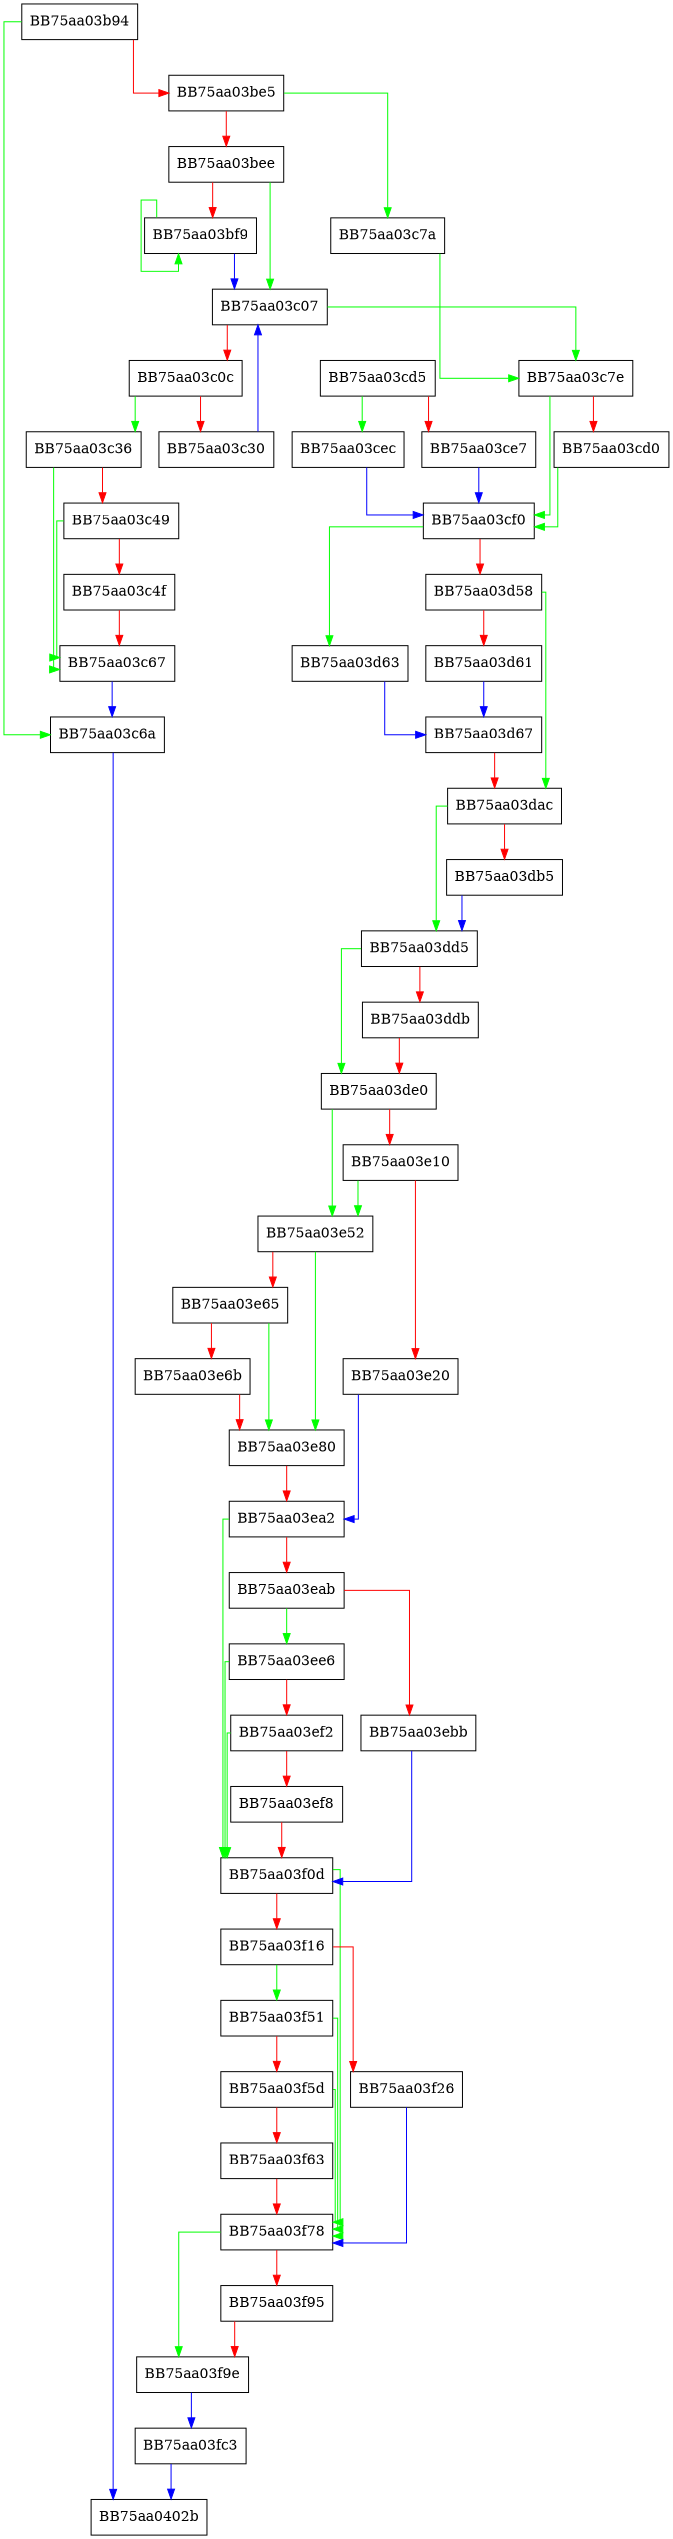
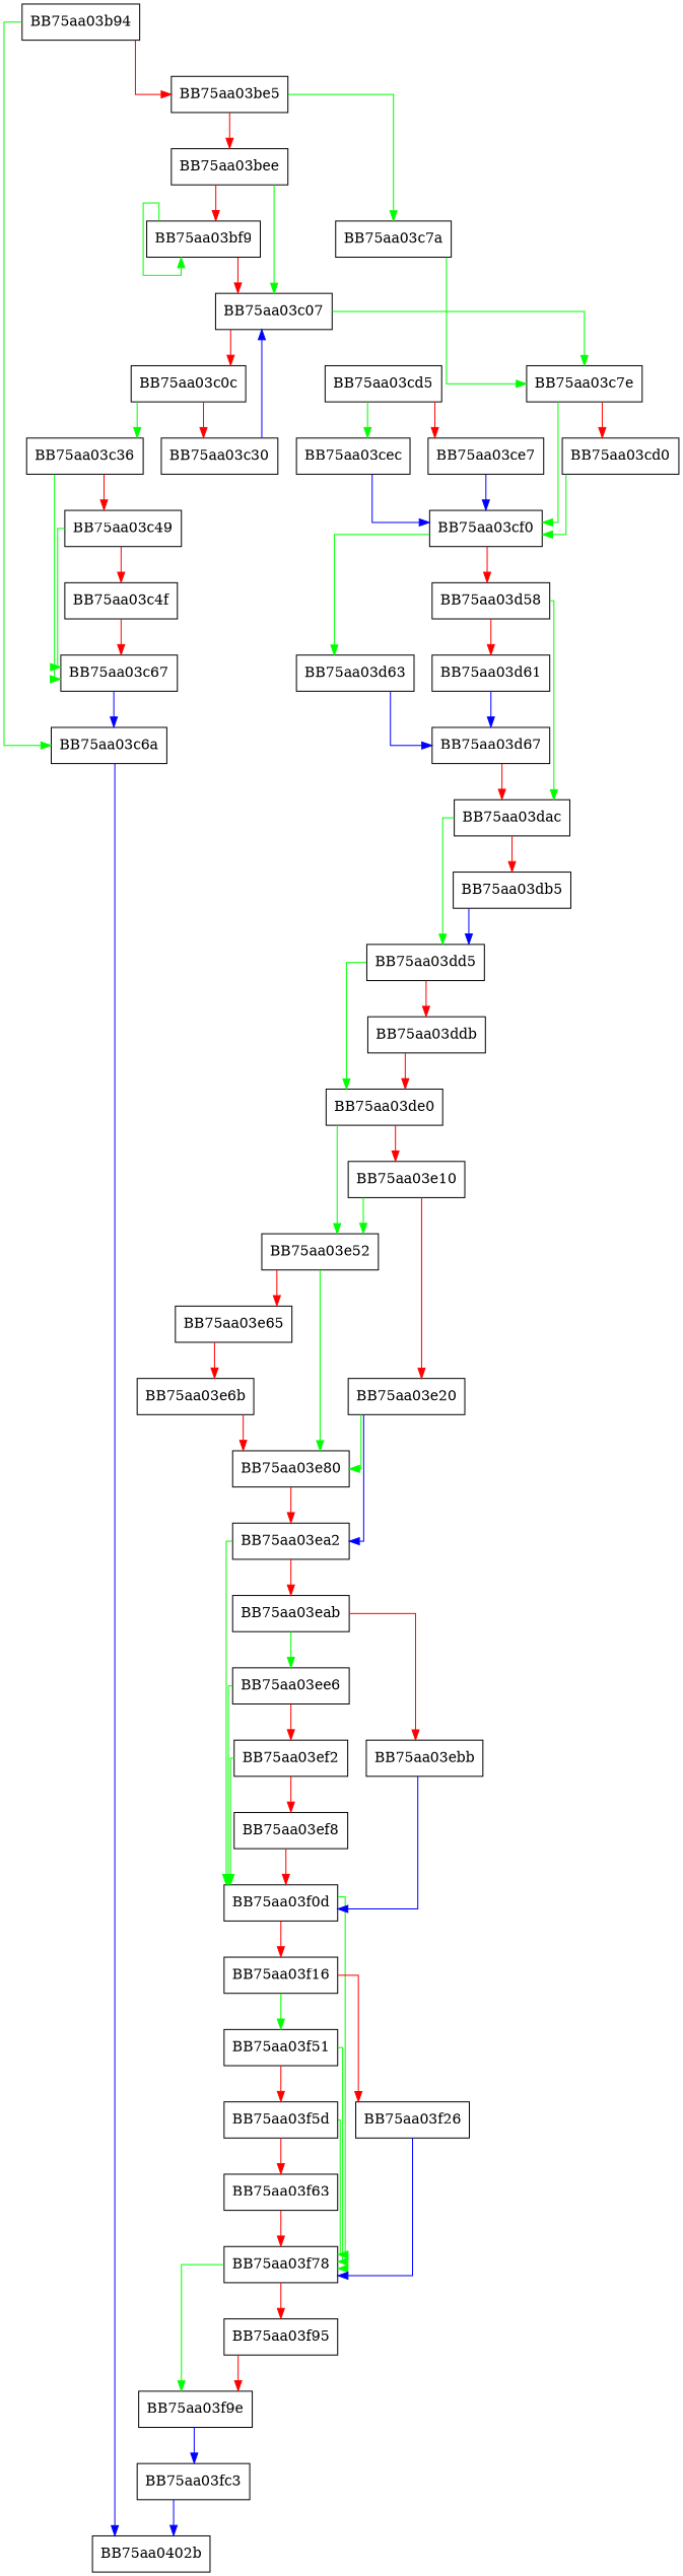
  digraph {
    splines=ortho
    node [shape=box]
    edge [color=red]
    BB75aa03b94
    BB75aa03c6a
    BB75aa03be5
    BB75aa0402b
    BB75aa03c7a
    BB75aa03bee
    BB75aa03c7e
    BB75aa03c07
    BB75aa03bf9
    BB75aa03cf0
    BB75aa03cd0
    BB75aa03c0c
    BB75aa03c36
    BB75aa03c30
    BB75aa03d63
    BB75aa03d58
    BB75aa03c67
    BB75aa03c49
    BB75aa03c4f
    BB75aa03d67
    BB75aa03dac
    BB75aa03d61
    BB75aa03cd5
    BB75aa03cec
    BB75aa03ce7
    BB75aa03dd5
    BB75aa03db5
    BB75aa03de0
    BB75aa03ddb
    BB75aa03e52
    BB75aa03e10
    BB75aa03e80
    BB75aa03e65
    BB75aa03e20
    BB75aa03ea2
    BB75aa03e6b
    BB75aa03f0d
    BB75aa03eab
    BB75aa03f78
    BB75aa03f16
    BB75aa03ee6
    BB75aa03ebb
    BB75aa03f9e
    BB75aa03f95
    BB75aa03f51
    BB75aa03f26
    BB75aa03ef2
    BB75aa03ef8
    BB75aa03fc3
    BB75aa03f5d
    BB75aa03f63
    BB75aa03b94 -> BB75aa03c6a [color=green]
    BB75aa03b94 -> BB75aa03be5
    BB75aa03c6a -> BB75aa0402b [color=blue]
    BB75aa03be5 -> BB75aa03c7a [color=green]
    BB75aa03be5 -> BB75aa03bee
    BB75aa03c7a -> BB75aa03c7e [color=green]
    BB75aa03bee -> BB75aa03c07 [color=green]
    BB75aa03bee -> BB75aa03bf9
    BB75aa03c7e -> BB75aa03cf0 [color=green]
    BB75aa03c7e -> BB75aa03cd0
    BB75aa03c07 -> BB75aa03c7e [color=green]
    BB75aa03c07 -> BB75aa03c0c
-   BB75aa03bf9 -> BB75aa03c07 [color=blue]
+   BB75aa03bf9 -> BB75aa03c07
    BB75aa03bf9 -> BB75aa03bf9 [color=green]
    BB75aa03cf0 -> BB75aa03d63 [color=green]
    BB75aa03cf0 -> BB75aa03d58
    BB75aa03cd0 -> BB75aa03cf0 [color=green]
    BB75aa03c0c -> BB75aa03c36 [color=green]
    BB75aa03c0c -> BB75aa03c30
    BB75aa03c36 -> BB75aa03c67 [color=green]
    BB75aa03c36 -> BB75aa03c49
    BB75aa03c30 -> BB75aa03c07 [color=blue]
    BB75aa03d63 -> BB75aa03d67 [color=blue]
    BB75aa03d58 -> BB75aa03dac [color=green]
    BB75aa03d58 -> BB75aa03d61
    BB75aa03c67 -> BB75aa03c6a [color=blue]
    BB75aa03c49 -> BB75aa03c67 [color=green]
    BB75aa03c49 -> BB75aa03c4f
    BB75aa03c4f -> BB75aa03c67
    BB75aa03d67 -> BB75aa03dac
    BB75aa03dac -> BB75aa03dd5 [color=green]
    BB75aa03dac -> BB75aa03db5
    BB75aa03d61 -> BB75aa03d67 [color=blue]
    BB75aa03cd5 -> BB75aa03cec [color=green]
    BB75aa03cd5 -> BB75aa03ce7
    BB75aa03cec -> BB75aa03cf0 [color=blue]
    BB75aa03ce7 -> BB75aa03cf0 [color=blue]
    BB75aa03dd5 -> BB75aa03de0 [color=green]
    BB75aa03dd5 -> BB75aa03ddb
    BB75aa03db5 -> BB75aa03dd5 [color=blue]
    BB75aa03de0 -> BB75aa03e52 [color=green]
    BB75aa03de0 -> BB75aa03e10
    BB75aa03ddb -> BB75aa03de0
    BB75aa03e52 -> BB75aa03e80 [color=green]
    BB75aa03e52 -> BB75aa03e65
    BB75aa03e10 -> BB75aa03e52 [color=green]
    BB75aa03e10 -> BB75aa03e20
    BB75aa03e80 -> BB75aa03ea2
-   BB75aa03e65 -> BB75aa03e80 [color=green]
+   BB75aa03e20 -> BB75aa03e80 [color=green]
    BB75aa03e65 -> BB75aa03e6b
    BB75aa03e20 -> BB75aa03ea2 [color=blue]
    BB75aa03ea2 -> BB75aa03f0d [color=green]
    BB75aa03ea2 -> BB75aa03eab
    BB75aa03e6b -> BB75aa03e80
    BB75aa03f0d -> BB75aa03f78 [color=green]
    BB75aa03f0d -> BB75aa03f16
    BB75aa03eab -> BB75aa03ee6 [color=green]
    BB75aa03eab -> BB75aa03ebb
    BB75aa03f78 -> BB75aa03f9e [color=green]
    BB75aa03f78 -> BB75aa03f95
    BB75aa03f16 -> BB75aa03f51 [color=green]
    BB75aa03f16 -> BB75aa03f26
    BB75aa03ee6 -> BB75aa03f0d [color=green]
    BB75aa03ee6 -> BB75aa03ef2
    BB75aa03ebb -> BB75aa03f0d [color=blue]
    BB75aa03f9e -> BB75aa03fc3 [color=blue]
    BB75aa03f95 -> BB75aa03f9e
    BB75aa03f51 -> BB75aa03f78 [color=green]
    BB75aa03f51 -> BB75aa03f5d
    BB75aa03f26 -> BB75aa03f78 [color=blue]
    BB75aa03ef2 -> BB75aa03f0d [color=green]
    BB75aa03ef2 -> BB75aa03ef8
    BB75aa03ef8 -> BB75aa03f0d
    BB75aa03fc3 -> BB75aa0402b [color=blue]
    BB75aa03f5d -> BB75aa03f78 [color=green]
    BB75aa03f5d -> BB75aa03f63
    BB75aa03f63 -> BB75aa03f78
  }
